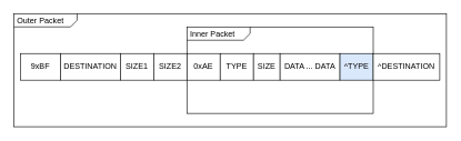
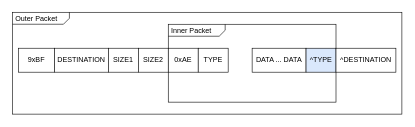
  <mxCell id="0" />
  <mxCell id="1" parent="0" />
  <mxCell id="2" value="&lt;p style=&quot;margin: 0px ; margin-top: 4px ; margin-left: 5px ; text-align: left&quot;&gt;Outer Packet&lt;/p&gt;" style="html=1;shape=mxgraph.sysml.package;overflow=fill;labelX=95;align=left;spacingLeft=5;verticalAlign=top;spacingTop=-3;fontStyle=0" parent="1" vertex="1"><mxGeometry x="20" y="20" width="650" height="170" as="geometry" /></mxCell>
  <mxCell id="3" value="&lt;p style=&quot;margin: 0px ; margin-top: 4px ; margin-left: 5px ; text-align: left&quot;&gt;Inner Packet&lt;/p&gt;" style="html=1;shape=mxgraph.sysml.package;overflow=fill;labelX=95;align=left;spacingLeft=5;verticalAlign=top;spacingTop=-3;fontStyle=0" parent="1" vertex="1"><mxGeometry x="280" y="40" width="280" height="130" as="geometry" /></mxCell>
  <mxCell id="4" value="9xBF" style="rounded=0;whiteSpace=wrap;html=1;" parent="1" vertex="1"><mxGeometry x="30" y="80" width="60" height="40" as="geometry" /></mxCell>
  <mxCell id="5" value="DESTINATION" style="rounded=0;whiteSpace=wrap;html=1;" parent="1" vertex="1"><mxGeometry x="90" y="80" width="90" height="40" as="geometry" /></mxCell>
  <mxCell id="6" value="SIZE1" style="rounded=0;whiteSpace=wrap;html=1;" parent="1" vertex="1"><mxGeometry x="180" y="80" width="50" height="40" as="geometry" /></mxCell>
  <mxCell id="7" value="SIZE2" style="rounded=0;whiteSpace=wrap;html=1;" parent="1" vertex="1"><mxGeometry x="230" y="80" width="50" height="40" as="geometry" /></mxCell>
  <mxCell id="8" value="0xAE" style="rounded=0;whiteSpace=wrap;html=1;" parent="1" vertex="1"><mxGeometry x="280" y="80" width="50" height="40" as="geometry" /></mxCell>
  <mxCell id="9" value="TYPE" style="rounded=0;whiteSpace=wrap;html=1;" parent="1" vertex="1"><mxGeometry x="330" y="80" width="50" height="40" as="geometry" /></mxCell>
- <mxCell id="10" value="SIZE" style="rounded=0;whiteSpace=wrap;html=1;" parent="1" vertex="1"><mxGeometry x="380" y="80" width="40" height="40" as="geometry" /></mxCell>
  <mxCell id="11" value="DATA ... DATA" style="rounded=0;whiteSpace=wrap;html=1;" parent="1" vertex="1"><mxGeometry x="420" y="80" width="90" height="40" as="geometry" /></mxCell>
  <mxCell id="12" value="^TYPE" style="rounded=0;whiteSpace=wrap;html=1;fillColor=#dae8fc;" parent="1" vertex="1"><mxGeometry x="510" y="80" width="50" height="40" as="geometry" /></mxCell>
  <mxCell id="13" value="^DESTINATION" style="rounded=0;whiteSpace=wrap;html=1;" parent="1" vertex="1"><mxGeometry x="560" y="80" width="100" height="40" as="geometry" /></mxCell>
